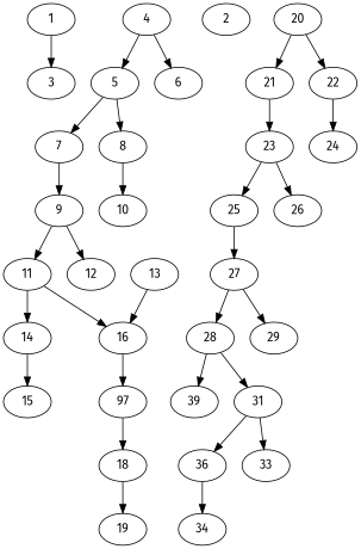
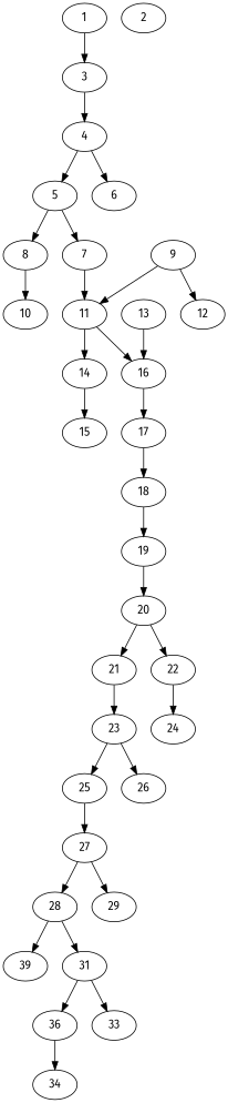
  digraph {
    fontname="Fira Sans"
    node [alpha=0.13 fontname="Fira Sans"]
    edge [fontname="Fira Sans"]
    1 [alpha=0.10 expect_size=16790528]
    3 [alpha=0.09 expect_size=23859200]
    4 [alpha=0.11 expect_size=34180096]
    5 [alpha=0.08 expect_size=46294016]
    6 [alpha=0.03 expect_size=23457792]
    2 [alpha=0.07 expect_size=32410624]
    7 [expect_size=14803968]
    8 [expect_size=25842688]
    9 [alpha=0.14 expect_size=17361920]
    10 [alpha=0.11 expect_size=6664192]
    11 [alpha=0.09 expect_size=49738752]
    12 [alpha=0.19 expect_size=25515008]
    14 [alpha=0.07 expect_size=17295360]
    16 [alpha=0.01 expect_size=14724096]
    13 [alpha=0.08 expect_size=42173440]
    15 [alpha=0.05 expect_size=43102208]
-   17 [alpha=0.03 expect_size=22880256 label=97]
+   17 [alpha=0.03 expect_size=22880256]
    18 [alpha=0.10 expect_size=6489088]
    19 [alpha=0.09 expect_size=36066304]
    20 [alpha=0.01 expect_size=22185984]
    21 [alpha=0.19 expect_size=47577088]
    22 [alpha=0.08 expect_size=22781952]
    23 [alpha=0.04 expect_size=20773888]
    24 [alpha=0.14 expect_size=39888896]
    25 [alpha=0.00 expect_size=9501696]
    26 [alpha=0.14 expect_size=22413312]
    27 [expect_size=24833024]
    28 [alpha=0.20 expect_size=32677888]
    29 [alpha=0.12 expect_size=8244224]
    n30 [alpha=0.05 expect_size=28413952 label=39]
    31 [alpha=0.16 expect_size=31075328]
    n32 [alpha=0.17 expect_size=27773952 label=36]
    33 [expect_size=45680640]
    34 [alpha=0.14 expect_size=9038848]
    1 -> 3
+   3 -> 4
    4 -> 5
    4 -> 6
    5 -> 7
    5 -> 8
-   7 -> 9
+   7 -> 11
    8 -> 10
    9 -> 11
    9 -> 12
    11 -> 14
    11 -> 16
    14 -> 15
    16 -> 17
    13 -> 16
    17 -> 18
    18 -> 19
+   19 -> 20
    20 -> 21
    20 -> 22
    21 -> 23
    22 -> 24
    23 -> 25
    23 -> 26
    25 -> 27
    27 -> 28
    27 -> 29
    28 -> n30
    28 -> 31
    31 -> n32
    31 -> 33
    n32 -> 34
  }
